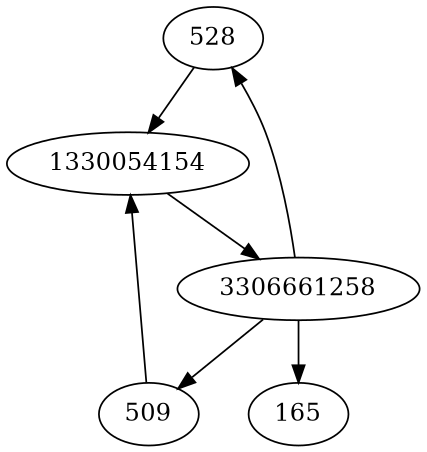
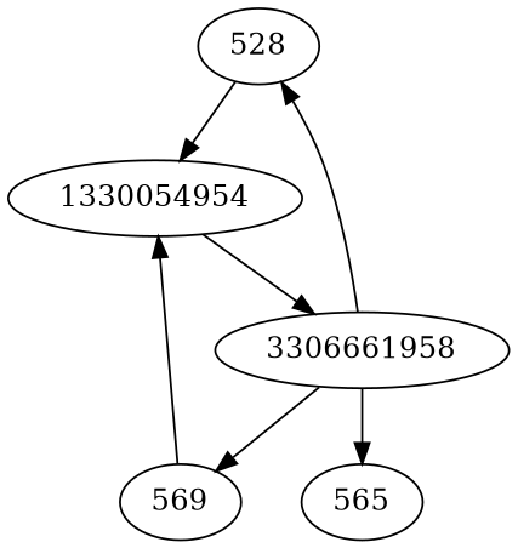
  strict digraph {
    n1 [label=528]
-   3306661958 [label=3306661258]
-   569 [label=509]
-   565 [label=165]
-   1330054154
+   3306661958
+   569
+   565
+   1330054154 [label=1330054954]
    n1 -> 1330054154
    3306661958 -> n1
    3306661958 -> 569
    3306661958 -> 565
    569 -> 1330054154
    1330054154 -> 3306661958
  }
